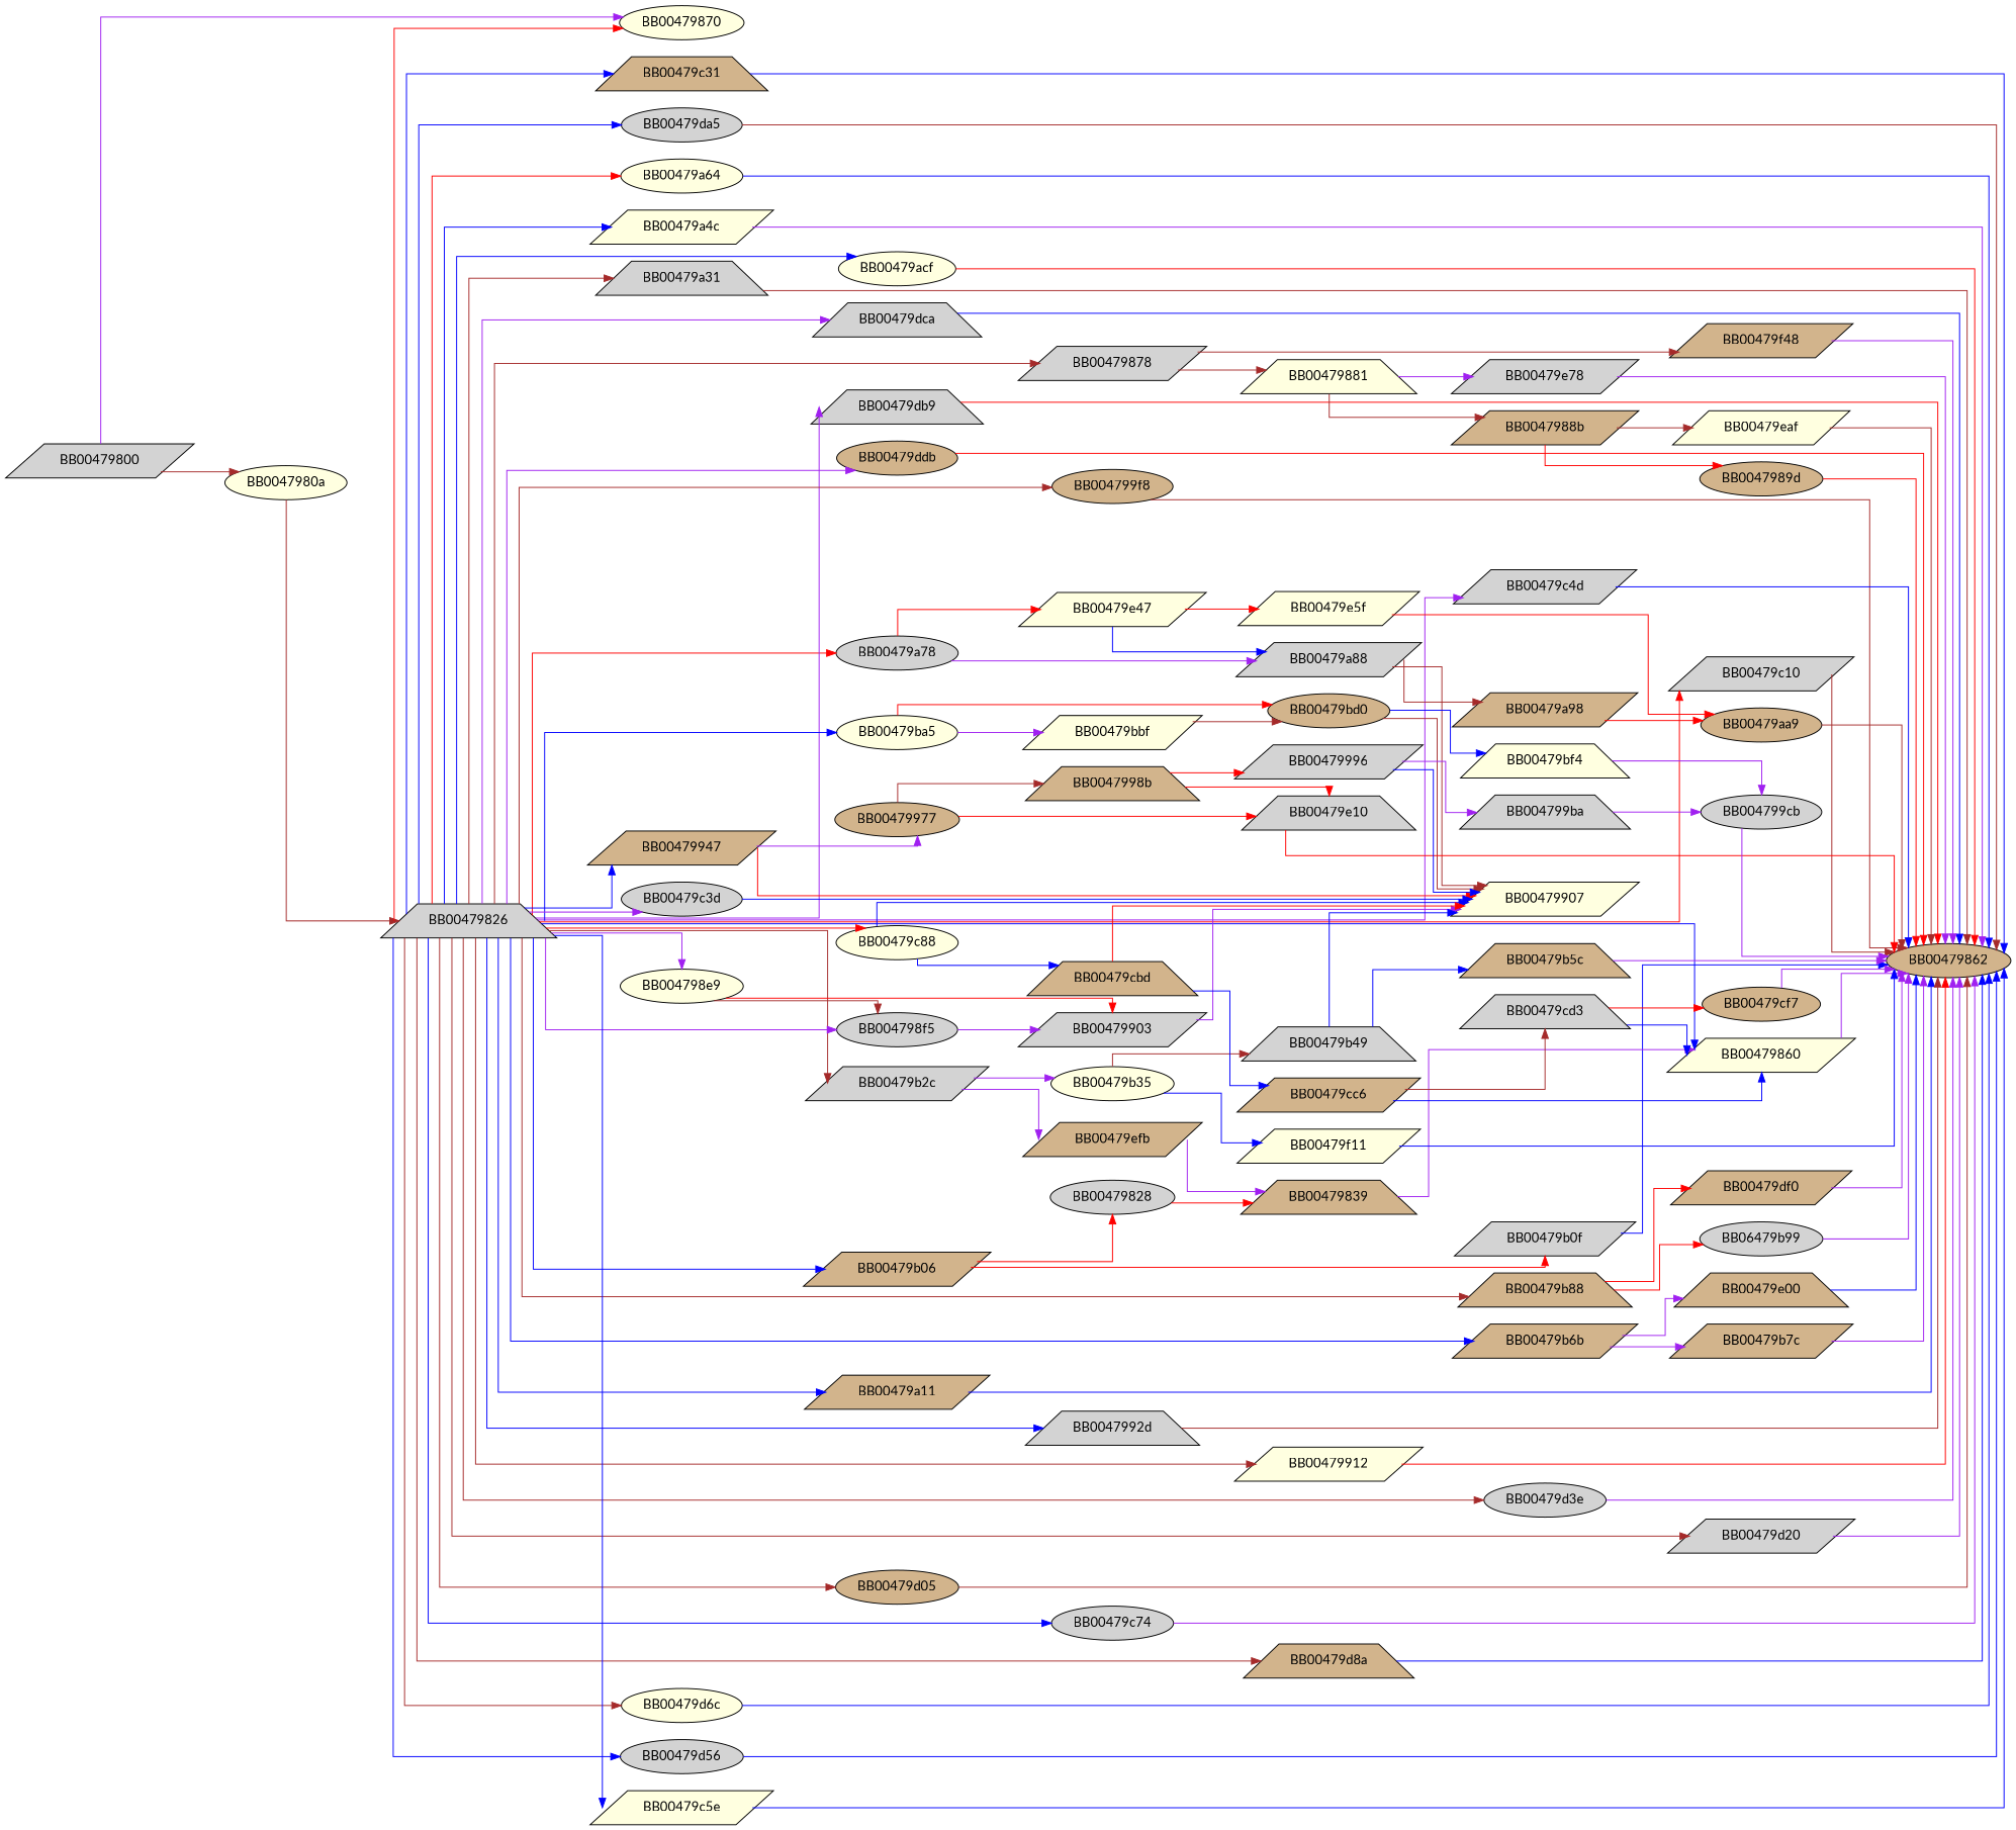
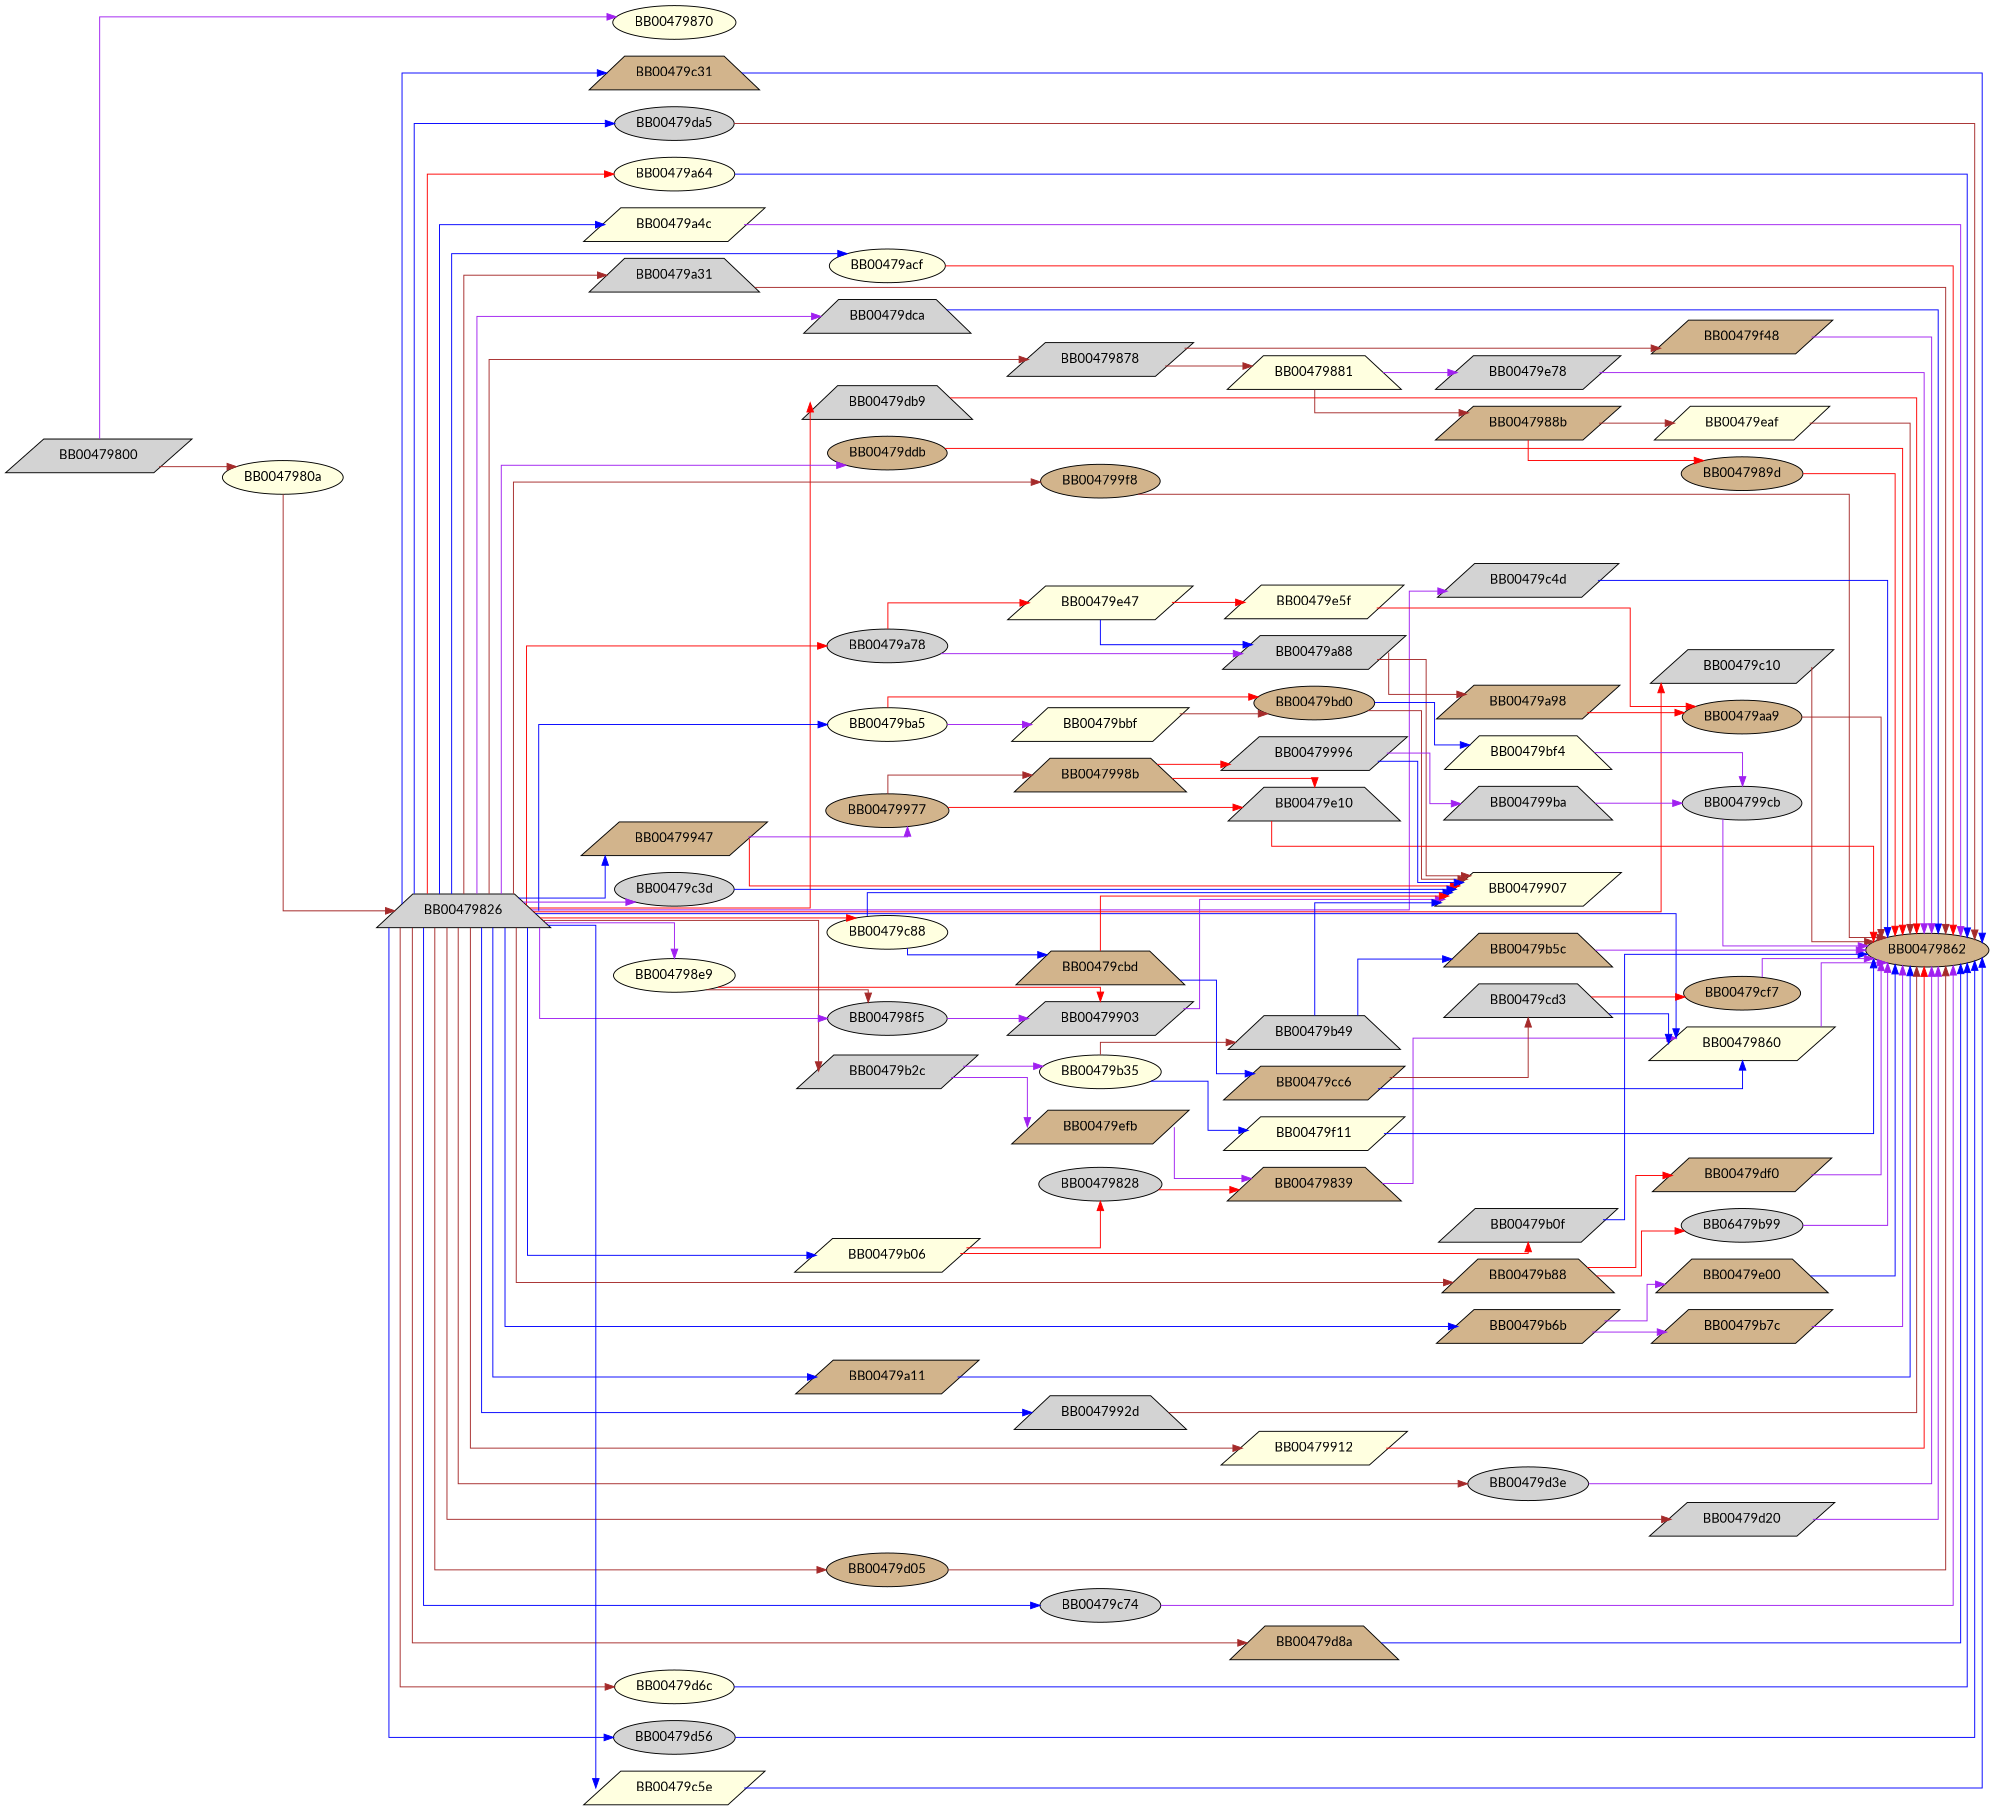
  digraph {
    fontname=Lato
    rankdir=LR
    splines=ortho
    node [fillcolor=lightgrey fontname=Lato shape=parallelogram style=filled]
    edge [color=blue fontname=Lato]
    BB00479870 [fillcolor=lightyellow shape=ellipse]
    BB00479800
    BB0047980a [fillcolor=lightyellow shape=ellipse]
    BB00479826 [shape=trapezium]
    BB00479b2c
-   BB00479b06 [fillcolor=tan]
+   BB00479b06 [fillcolor=lightyellow]
    BB00479860 [fillcolor=lightyellow]
    BB00479acf [fillcolor=lightyellow shape=ellipse]
    BB00479a78 [shape=ellipse]
    BB00479dca [shape=trapezium]
    BB00479878
    BB00479db9 [shape=trapezium]
    BB00479ddb [fillcolor=tan shape=ellipse]
    BB004799f8 [fillcolor=tan shape=ellipse]
    BB00479947 [fillcolor=tan]
    BB00479c4d
    BB00479ba5 [fillcolor=lightyellow shape=ellipse]
    BB004798e9 [fillcolor=lightyellow shape=ellipse]
    BB00479c10
    BB00479b88 [fillcolor=tan shape=trapezium]
    BB00479b6b [fillcolor=tan]
    BB00479a11 [fillcolor=tan]
    BB0047992d [shape=trapezium]
    BB00479912 [fillcolor=lightyellow]
    BB00479d3e [shape=ellipse]
    BB00479d20
    BB00479d05 [fillcolor=tan shape=ellipse]
    BB00479c88 [fillcolor=lightyellow shape=ellipse]
    BB00479c74 [shape=ellipse]
    BB00479d8a [fillcolor=tan shape=trapezium]
    BB00479d6c [fillcolor=lightyellow shape=ellipse]
    BB004798f5 [shape=ellipse]
    BB00479d56 [shape=ellipse]
    BB00479c5e [fillcolor=lightyellow]
    BB00479c3d [shape=ellipse]
    BB00479c31 [fillcolor=tan shape=trapezium]
    BB00479da5 [shape=ellipse]
    BB00479a64 [fillcolor=lightyellow shape=ellipse]
    BB00479a4c [fillcolor=lightyellow]
    BB00479a31 [shape=trapezium]
    BB00479efb [fillcolor=tan]
    BB00479b35 [fillcolor=lightyellow shape=ellipse]
    BB00479828 [shape=ellipse]
    BB00479b0f
    BB00479862 [fillcolor=tan shape=ellipse]
    BB00479e47 [fillcolor=lightyellow]
    BB00479a88
    BB00479f48 [fillcolor=tan]
    BB00479881 [fillcolor=lightyellow shape=trapezium]
    BB00479907 [fillcolor=lightyellow]
    BB00479977 [fillcolor=tan shape=ellipse]
    BB00479bd0 [fillcolor=tan shape=ellipse]
    BB00479bbf [fillcolor=lightyellow]
    BB00479903
    BB00479df0 [fillcolor=tan]
    n56 [label=BB06479b99 shape=ellipse]
    BB00479e00 [fillcolor=tan shape=trapezium]
    BB00479b7c [fillcolor=tan]
    BB00479cbd [fillcolor=tan shape=trapezium]
    BB00479839 [fillcolor=tan shape=trapezium]
    BB00479f11 [fillcolor=lightyellow]
    BB00479b49 [shape=trapezium]
    BB00479e5f [fillcolor=lightyellow]
    BB00479a98 [fillcolor=tan]
    BB00479e78
    BB0047988b [fillcolor=tan]
    BB00479e10 [shape=trapezium]
    BB0047998b [fillcolor=tan shape=trapezium]
    BB00479bf4 [fillcolor=lightyellow shape=trapezium]
    BB00479cc6 [fillcolor=tan]
    BB00479eaf [fillcolor=lightyellow]
    BB0047989d [fillcolor=tan shape=ellipse]
    BB00479996
    BB004799ba [shape=trapezium]
    BB004799cb [shape=ellipse]
    BB00479aa9 [fillcolor=tan shape=ellipse]
    BB00479b5c [fillcolor=tan shape=trapezium]
    BB00479cd3 [shape=trapezium]
    BB00479cf7 [fillcolor=tan shape=ellipse]
    BB00479800 -> BB00479870 [color=purple]
    BB00479800 -> BB0047980a [color=brown]
    BB0047980a -> BB00479826 [color=brown]
-   BB00479826 -> BB00479870 [color=red]
    BB00479826 -> BB00479b2c [color=brown]
    BB00479826 -> BB00479b06
    BB00479826 -> BB00479860
    BB00479826 -> BB00479acf
    BB00479826 -> BB00479a78 [color=red]
    BB00479826 -> BB00479dca [color=purple]
    BB00479826 -> BB00479878 [color=brown]
-   BB00479826 -> BB00479db9 [color=purple]
+   BB00479826 -> BB00479db9 [color=red]
    BB00479826 -> BB00479ddb [color=purple]
    BB00479826 -> BB004799f8 [color=brown]
    BB00479826 -> BB00479947
    BB00479826 -> BB00479c4d [color=purple]
    BB00479826 -> BB00479ba5
    BB00479826 -> BB004798e9 [color=purple]
    BB00479826 -> BB00479c10 [color=red]
    BB00479826 -> BB00479b88 [color=brown]
    BB00479826 -> BB00479b6b
    BB00479826 -> BB00479a11
    BB00479826 -> BB0047992d
    BB00479826 -> BB00479912 [color=brown]
    BB00479826 -> BB00479d3e [color=brown]
    BB00479826 -> BB00479d20 [color=brown]
    BB00479826 -> BB00479d05 [color=brown]
    BB00479826 -> BB00479c88 [color=red]
    BB00479826 -> BB00479c74
    BB00479826 -> BB00479d8a [color=brown]
    BB00479826 -> BB00479d6c [color=brown]
    BB00479826 -> BB004798f5 [color=purple]
    BB00479826 -> BB00479d56
    BB00479826 -> BB00479c5e
    BB00479826 -> BB00479c3d [color=purple]
    BB00479826 -> BB00479c31
    BB00479826 -> BB00479da5
    BB00479826 -> BB00479a64 [color=red]
    BB00479826 -> BB00479a4c
    BB00479826 -> BB00479a31 [color=brown]
    BB00479b2c -> BB00479efb [color=purple]
    BB00479b2c -> BB00479b35 [color=purple]
    BB00479b06 -> BB00479828 [color=red]
    BB00479b06 -> BB00479b0f [color=red]
    BB00479860 -> BB00479862 [color=purple]
    BB00479acf -> BB00479862 [color=red]
    BB00479a78 -> BB00479e47 [color=red]
    BB00479a78 -> BB00479a88 [color=purple]
    BB00479dca -> BB00479862
    BB00479878 -> BB00479f48 [color=brown]
    BB00479878 -> BB00479881 [color=brown]
    BB00479db9 -> BB00479862 [color=red]
    BB00479ddb -> BB00479862 [color=red]
    BB004799f8 -> BB00479862 [color=brown]
    BB00479947 -> BB00479907 [color=red]
    BB00479947 -> BB00479977 [color=purple]
    BB00479c4d -> BB00479862
    BB00479ba5 -> BB00479bd0 [color=red]
    BB00479ba5 -> BB00479bbf [color=purple]
    BB004798e9 -> BB004798f5 [color=brown]
    BB004798e9 -> BB00479903 [color=red]
    BB00479c10 -> BB00479862 [color=brown]
    BB00479b88 -> BB00479df0 [color=red]
    BB00479b88 -> n56 [color=red]
    BB00479b6b -> BB00479e00 [color=purple]
    BB00479b6b -> BB00479b7c [color=purple]
    BB00479a11 -> BB00479862
    BB0047992d -> BB00479862 [color=brown]
    BB00479912 -> BB00479862 [color=red]
    BB00479d3e -> BB00479862 [color=purple]
    BB00479d20 -> BB00479862 [color=purple]
    BB00479d05 -> BB00479862 [color=brown]
    BB00479c88 -> BB00479907
    BB00479c88 -> BB00479cbd
    BB00479c74 -> BB00479862 [color=purple]
    BB00479d8a -> BB00479862
    BB00479d6c -> BB00479862
    BB004798f5 -> BB00479903 [color=purple]
    BB00479d56 -> BB00479862
    BB00479c5e -> BB00479862
    BB00479c3d -> BB00479907
    BB00479c31 -> BB00479862
    BB00479da5 -> BB00479862 [color=brown]
    BB00479a64 -> BB00479862
    BB00479a4c -> BB00479862 [color=purple]
    BB00479a31 -> BB00479862 [color=brown]
    BB00479efb -> BB00479839 [color=purple]
    BB00479b35 -> BB00479f11
    BB00479b35 -> BB00479b49 [color=brown]
    BB00479828 -> BB00479839 [color=red]
    BB00479b0f -> BB00479862
    BB00479e47 -> BB00479a88
    BB00479e47 -> BB00479e5f [color=red]
    BB00479a88 -> BB00479907 [color=brown]
    BB00479a88 -> BB00479a98 [color=brown]
    BB00479f48 -> BB00479862 [color=purple]
    BB00479881 -> BB00479e78 [color=purple]
    BB00479881 -> BB0047988b [color=brown]
    BB00479977 -> BB00479e10 [color=red]
    BB00479977 -> BB0047998b [color=brown]
    BB00479bd0 -> BB00479907 [color=brown]
    BB00479bd0 -> BB00479bf4
    BB00479bbf -> BB00479bd0 [color=brown]
    BB00479903 -> BB00479907 [color=purple]
    BB00479df0 -> BB00479862 [color=purple]
    n56 -> BB00479862 [color=purple]
    BB00479e00 -> BB00479862
    BB00479b7c -> BB00479862 [color=purple]
    BB00479cbd -> BB00479907 [color=red]
    BB00479cbd -> BB00479cc6
    BB00479839 -> BB00479860 [color=purple]
    BB00479f11 -> BB00479862
    BB00479b49 -> BB00479907
    BB00479b49 -> BB00479b5c
    BB00479e5f -> BB00479aa9 [color=red]
    BB00479a98 -> BB00479aa9 [color=red]
    BB00479e78 -> BB00479862 [color=purple]
    BB0047988b -> BB00479eaf [color=brown]
    BB0047988b -> BB0047989d [color=red]
    BB00479e10 -> BB00479862 [color=red]
    BB0047998b -> BB00479e10 [color=red]
    BB0047998b -> BB00479996 [color=red]
    BB00479bf4 -> BB004799cb [color=purple]
    BB00479cc6 -> BB00479860
    BB00479cc6 -> BB00479cd3 [color=brown]
    BB00479eaf -> BB00479862 [color=brown]
    BB0047989d -> BB00479862 [color=red]
    BB00479996 -> BB00479907
    BB00479996 -> BB004799ba [color=purple]
    BB004799ba -> BB004799cb [color=purple]
    BB004799cb -> BB00479862 [color=purple]
    BB00479aa9 -> BB00479862 [color=brown]
    BB00479b5c -> BB00479862 [color=purple]
    BB00479cd3 -> BB00479860
    BB00479cd3 -> BB00479cf7 [color=red]
    BB00479cf7 -> BB00479862 [color=purple]
  }
